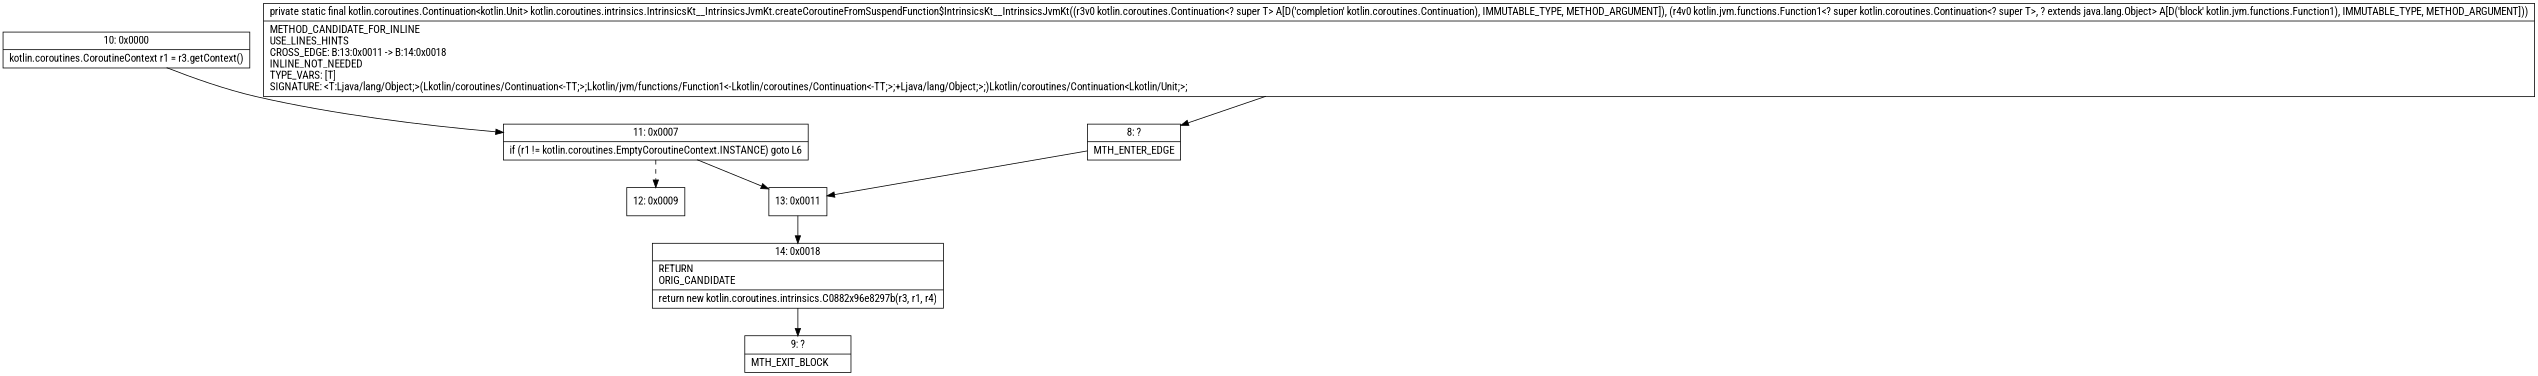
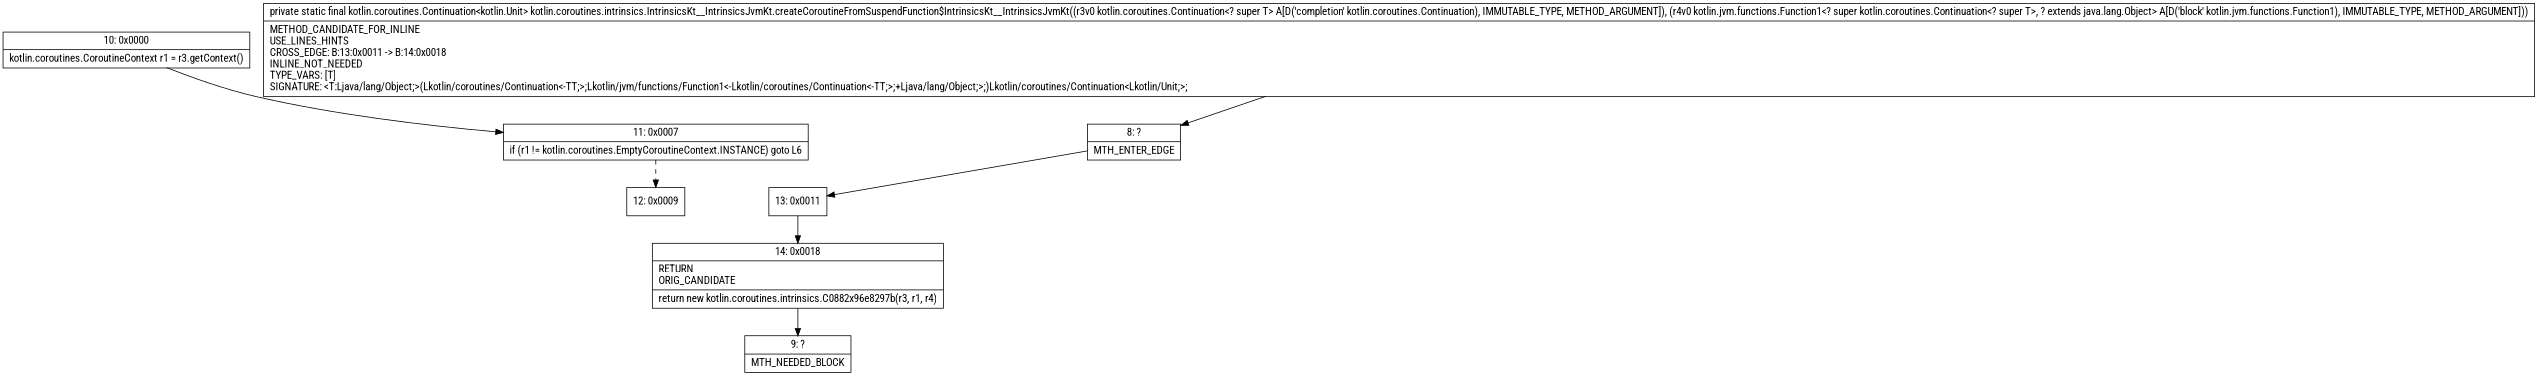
  digraph {
    fontname="Roboto Condensed"
    node [fontname="Roboto Condensed" shape=record]
    edge [fontname="Roboto Condensed"]
    n1 [label="{8\:\ ?|MTH_ENTER_EDGE\l}"]
    n2 [label="{13\:\ 0x0011}"]
    n3 [label="{10\:\ 0x0000|kotlin.coroutines.CoroutineContext r1 = r3.getContext()\l}"]
    n4 [label="{11\:\ 0x0007|if (r1 != kotlin.coroutines.EmptyCoroutineContext.INSTANCE) goto L6\l}"]
    n5 [label="{12\:\ 0x0009}"]
    n6 [label="{14\:\ 0x0018|RETURN\lORIG_CANDIDATE\l|return new kotlin.coroutines.intrinsics.C0882x96e8297b(r3, r1, r4)\l}"]
-   n7 [label="{9\:\ ?|MTH_EXIT_BLOCK\l}"]
+   n7 [label="{9\:\ ?|MTH_NEEDED_BLOCK\l}"]
    n8 [label="{private static final kotlin.coroutines.Continuation\<kotlin.Unit\> kotlin.coroutines.intrinsics.IntrinsicsKt__IntrinsicsJvmKt.createCoroutineFromSuspendFunction$IntrinsicsKt__IntrinsicsJvmKt((r3v0 kotlin.coroutines.Continuation\<? super T\> A[D('completion' kotlin.coroutines.Continuation), IMMUTABLE_TYPE, METHOD_ARGUMENT]), (r4v0 kotlin.jvm.functions.Function1\<? super kotlin.coroutines.Continuation\<? super T\>, ? extends java.lang.Object\> A[D('block' kotlin.jvm.functions.Function1), IMMUTABLE_TYPE, METHOD_ARGUMENT]))  | METHOD_CANDIDATE_FOR_INLINE\lUSE_LINES_HINTS\lCROSS_EDGE: B:13:0x0011 \-\> B:14:0x0018\lINLINE_NOT_NEEDED\lTYPE_VARS: [T]\lSIGNATURE: \<T:Ljava\/lang\/Object;\>(Lkotlin\/coroutines\/Continuation\<\-TT;\>;Lkotlin\/jvm\/functions\/Function1\<\-Lkotlin\/coroutines\/Continuation\<\-TT;\>;+Ljava\/lang\/Object;\>;)Lkotlin\/coroutines\/Continuation\<Lkotlin\/Unit;\>;\l}"]
    n1 -> n2
    n2 -> n6
    n3 -> n4
-   n4 -> n2
    n4 -> n5 [style=dashed]
    n6 -> n7
    n8 -> n1
  }
